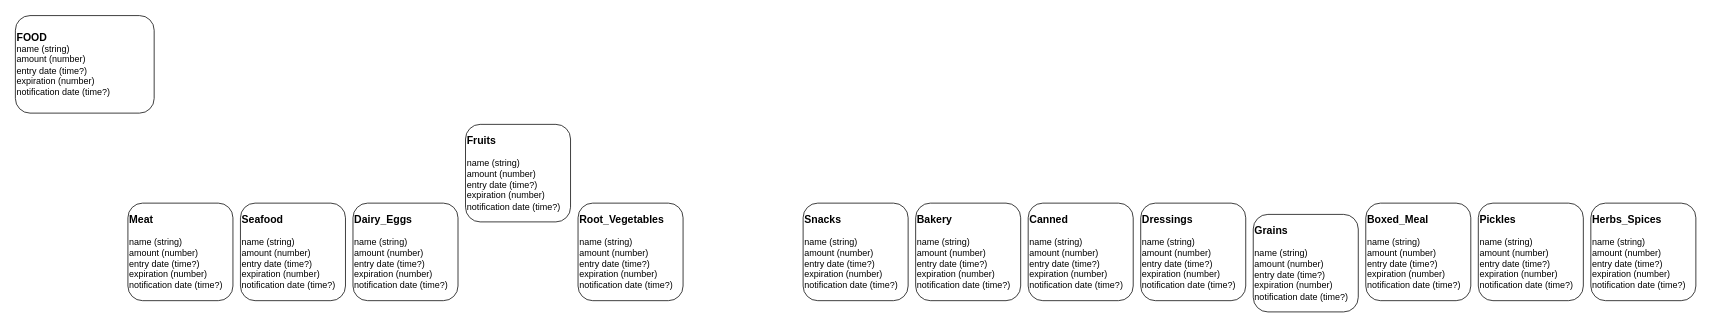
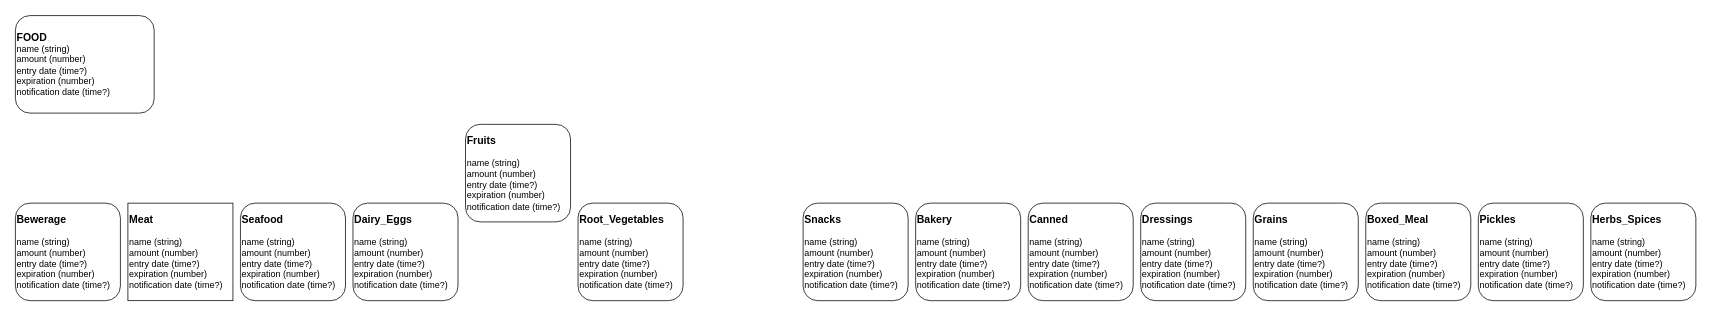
  <mxCell id="0" />
  <mxCell id="1" parent="0" />
  <mxCell id="2" value="&lt;b&gt;&lt;font style=&quot;font-size: 14px&quot;&gt;FOOD&amp;nbsp;&lt;/font&gt;&lt;/b&gt;&lt;br&gt;name (string)&lt;br&gt;amount (number)&lt;br&gt;entry date (time?)&lt;br&gt;expiration (number)&lt;br&gt;notification date (time?)" style="rounded=1;whiteSpace=wrap;html=1;align=left;" vertex="1" parent="1"><mxGeometry x="20" y="20" width="185" height="130" as="geometry" /></mxCell>
- <mxCell id="4" value="&lt;span style=&quot;font-size: 14px&quot;&gt;&lt;b&gt;Meat&lt;br&gt;&lt;/b&gt;&lt;/span&gt;&lt;br&gt;name (string)&lt;br&gt;amount (number)&lt;br&gt;entry date (time?)&lt;br&gt;expiration (number)&lt;br&gt;notification date (time?)" style="rounded=1;whiteSpace=wrap;html=1;align=left;" vertex="1" parent="1"><mxGeometry x="170" y="270" width="140" height="130" as="geometry" /></mxCell>
+ <mxCell id="3" value="&lt;span style=&quot;font-size: 14px&quot;&gt;&lt;b&gt;Bewerage&lt;br&gt;&lt;/b&gt;&lt;/span&gt;&lt;br&gt;name (string)&lt;br&gt;amount (number)&lt;br&gt;entry date (time?)&lt;br&gt;expiration (number)&lt;br&gt;notification date (time?)" style="rounded=1;whiteSpace=wrap;html=1;align=left;" vertex="1" parent="1"><mxGeometry x="20" y="270" width="140" height="130" as="geometry" /></mxCell>
+ <mxCell id="4" value="&lt;span style=&quot;font-size: 14px&quot;&gt;&lt;b&gt;Meat&lt;br&gt;&lt;/b&gt;&lt;/span&gt;&lt;br&gt;name (string)&lt;br&gt;amount (number)&lt;br&gt;entry date (time?)&lt;br&gt;expiration (number)&lt;br&gt;notification date (time?)" style="whiteSpace=wrap;html=1;align=left;rounded=0;" vertex="1" parent="1"><mxGeometry x="170" y="270" width="140" height="130" as="geometry" /></mxCell>
  <mxCell id="5" value="&lt;span style=&quot;font-size: 14px&quot;&gt;&lt;b&gt;Seafood&lt;br&gt;&lt;/b&gt;&lt;/span&gt;&lt;br&gt;name (string)&lt;br&gt;amount (number)&lt;br&gt;entry date (time?)&lt;br&gt;expiration (number)&lt;br&gt;notification date (time?)" style="rounded=1;whiteSpace=wrap;html=1;align=left;" vertex="1" parent="1"><mxGeometry x="320" y="270" width="140" height="130" as="geometry" /></mxCell>
  <mxCell id="6" value="&lt;span style=&quot;font-size: 14px&quot;&gt;&lt;b&gt;Dairy_Eggs&lt;br&gt;&lt;/b&gt;&lt;/span&gt;&lt;br&gt;name (string)&lt;br&gt;amount (number)&lt;br&gt;entry date (time?)&lt;br&gt;expiration (number)&lt;br&gt;notification date (time?)" style="rounded=1;whiteSpace=wrap;html=1;align=left;" vertex="1" parent="1"><mxGeometry x="470" y="270" width="140" height="130" as="geometry" /></mxCell>
  <mxCell id="7" value="&lt;span style=&quot;font-size: 14px&quot;&gt;&lt;b&gt;Fruits&lt;br&gt;&lt;/b&gt;&lt;/span&gt;&lt;br&gt;name (string)&lt;br&gt;amount (number)&lt;br&gt;entry date (time?)&lt;br&gt;expiration (number)&lt;br&gt;notification date (time?)" style="rounded=1;whiteSpace=wrap;html=1;align=left;" vertex="1" parent="1"><mxGeometry x="620" y="165" width="140" height="130" as="geometry" /></mxCell>
  <mxCell id="8" value="&lt;span style=&quot;font-size: 14px&quot;&gt;&lt;b&gt;Root_Vegetables&lt;br&gt;&lt;/b&gt;&lt;/span&gt;&lt;br&gt;name (string)&lt;br&gt;amount (number)&lt;br&gt;entry date (time?)&lt;br&gt;expiration (number)&lt;br&gt;notification date (time?)" style="rounded=1;whiteSpace=wrap;html=1;align=left;" vertex="1" parent="1"><mxGeometry x="770" y="270" width="140" height="130" as="geometry" /></mxCell>
  <mxCell id="9" value="&lt;span style=&quot;font-size: 14px&quot;&gt;&lt;b&gt;Snacks&lt;br&gt;&lt;/b&gt;&lt;/span&gt;&lt;br&gt;name (string)&lt;br&gt;amount (number)&lt;br&gt;entry date (time?)&lt;br&gt;expiration (number)&lt;br&gt;notification date (time?)" style="rounded=1;whiteSpace=wrap;html=1;align=left;" vertex="1" parent="1"><mxGeometry x="1070" y="270" width="140" height="130" as="geometry" /></mxCell>
  <mxCell id="10" value="&lt;span style=&quot;font-size: 14px&quot;&gt;&lt;b&gt;Bakery&lt;br&gt;&lt;/b&gt;&lt;/span&gt;&lt;br&gt;name (string)&lt;br&gt;amount (number)&lt;br&gt;entry date (time?)&lt;br&gt;expiration (number)&lt;br&gt;notification date (time?)" style="rounded=1;whiteSpace=wrap;html=1;align=left;" vertex="1" parent="1"><mxGeometry x="1220" y="270" width="140" height="130" as="geometry" /></mxCell>
  <mxCell id="11" value="&lt;span style=&quot;font-size: 14px&quot;&gt;&lt;b&gt;Canned&lt;br&gt;&lt;/b&gt;&lt;/span&gt;&lt;br&gt;name (string)&lt;br&gt;amount (number)&lt;br&gt;entry date (time?)&lt;br&gt;expiration (number)&lt;br&gt;notification date (time?)" style="rounded=1;whiteSpace=wrap;html=1;align=left;" vertex="1" parent="1"><mxGeometry x="1370" y="270" width="140" height="130" as="geometry" /></mxCell>
  <mxCell id="12" value="&lt;span style=&quot;font-size: 14px&quot;&gt;&lt;b&gt;Dressings&lt;br&gt;&lt;/b&gt;&lt;/span&gt;&lt;br&gt;name (string)&lt;br&gt;amount (number)&lt;br&gt;entry date (time?)&lt;br&gt;expiration (number)&lt;br&gt;notification date (time?)" style="rounded=1;whiteSpace=wrap;html=1;align=left;" vertex="1" parent="1"><mxGeometry x="1520" y="270" width="140" height="130" as="geometry" /></mxCell>
- <mxCell id="13" value="&lt;span style=&quot;font-size: 14px&quot;&gt;&lt;b&gt;Grains&lt;br&gt;&lt;/b&gt;&lt;/span&gt;&lt;br&gt;name (string)&lt;br&gt;amount (number)&lt;br&gt;entry date (time?)&lt;br&gt;expiration (number)&lt;br&gt;notification date (time?)" style="rounded=1;whiteSpace=wrap;html=1;align=left;" vertex="1" parent="1"><mxGeometry x="1670" y="285" width="140" height="130" as="geometry" /></mxCell>
+ <mxCell id="13" value="&lt;span style=&quot;font-size: 14px&quot;&gt;&lt;b&gt;Grains&lt;br&gt;&lt;/b&gt;&lt;/span&gt;&lt;br&gt;name (string)&lt;br&gt;amount (number)&lt;br&gt;entry date (time?)&lt;br&gt;expiration (number)&lt;br&gt;notification date (time?)" style="rounded=1;whiteSpace=wrap;html=1;align=left;" vertex="1" parent="1"><mxGeometry x="1670" y="270" width="140" height="130" as="geometry" /></mxCell>
  <mxCell id="14" value="&lt;span style=&quot;font-size: 14px&quot;&gt;&lt;b&gt;Boxed_Meal&lt;br&gt;&lt;/b&gt;&lt;/span&gt;&lt;br&gt;name (string)&lt;br&gt;amount (number)&lt;br&gt;entry date (time?)&lt;br&gt;expiration (number)&lt;br&gt;notification date (time?)" style="rounded=1;whiteSpace=wrap;html=1;align=left;" vertex="1" parent="1"><mxGeometry x="1820" y="270" width="140" height="130" as="geometry" /></mxCell>
  <mxCell id="15" value="&lt;span style=&quot;font-size: 14px&quot;&gt;&lt;b&gt;Pickles&lt;br&gt;&lt;/b&gt;&lt;/span&gt;&lt;br&gt;name (string)&lt;br&gt;amount (number)&lt;br&gt;entry date (time?)&lt;br&gt;expiration (number)&lt;br&gt;notification date (time?)" style="rounded=1;whiteSpace=wrap;html=1;align=left;" vertex="1" parent="1"><mxGeometry x="1970" y="270" width="140" height="130" as="geometry" /></mxCell>
  <mxCell id="16" value="&lt;span style=&quot;font-size: 14px&quot;&gt;&lt;b&gt;Herbs_Spices&lt;br&gt;&lt;/b&gt;&lt;/span&gt;&lt;br&gt;name (string)&lt;br&gt;amount (number)&lt;br&gt;entry date (time?)&lt;br&gt;expiration (number)&lt;br&gt;notification date (time?)" style="rounded=1;whiteSpace=wrap;html=1;align=left;" vertex="1" parent="1"><mxGeometry x="2120" y="270" width="140" height="130" as="geometry" /></mxCell>
